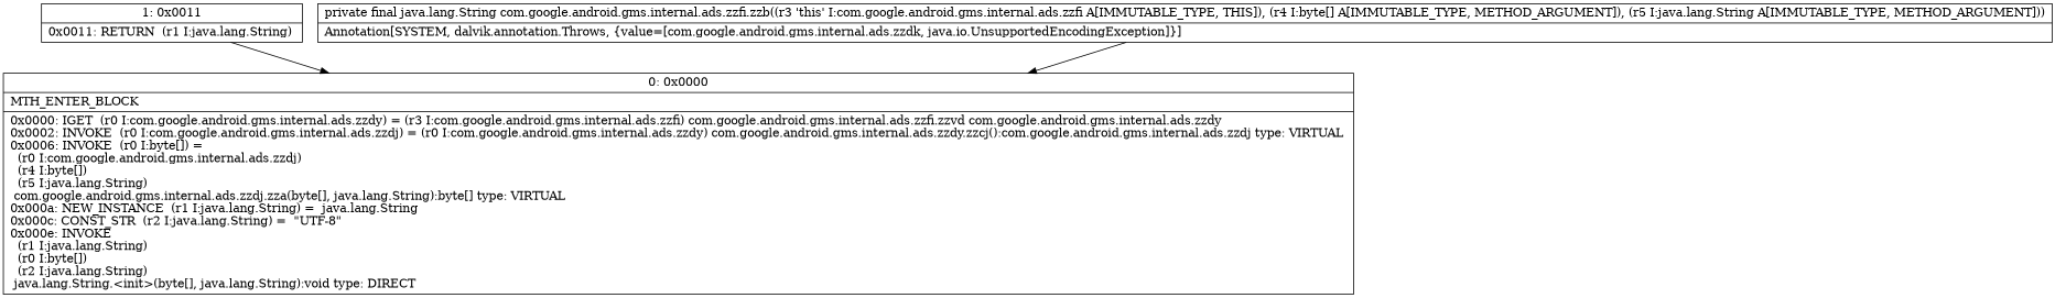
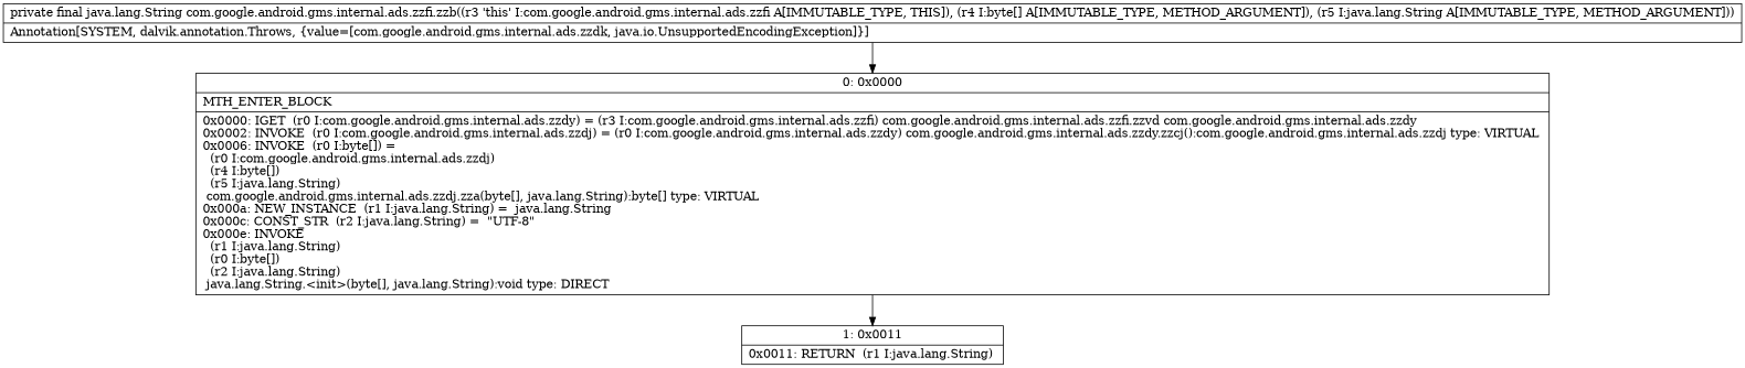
  digraph {
    node [shape=record]
    n1 [label="{0\:\ 0x0000|MTH_ENTER_BLOCK\l|0x0000: IGET  (r0 I:com.google.android.gms.internal.ads.zzdy) = (r3 I:com.google.android.gms.internal.ads.zzfi) com.google.android.gms.internal.ads.zzfi.zzvd com.google.android.gms.internal.ads.zzdy \l0x0002: INVOKE  (r0 I:com.google.android.gms.internal.ads.zzdj) = (r0 I:com.google.android.gms.internal.ads.zzdy) com.google.android.gms.internal.ads.zzdy.zzcj():com.google.android.gms.internal.ads.zzdj type: VIRTUAL \l0x0006: INVOKE  (r0 I:byte[]) = \l  (r0 I:com.google.android.gms.internal.ads.zzdj)\l  (r4 I:byte[])\l  (r5 I:java.lang.String)\l com.google.android.gms.internal.ads.zzdj.zza(byte[], java.lang.String):byte[] type: VIRTUAL \l0x000a: NEW_INSTANCE  (r1 I:java.lang.String) =  java.lang.String \l0x000c: CONST_STR  (r2 I:java.lang.String) =  \"UTF\-8\" \l0x000e: INVOKE  \l  (r1 I:java.lang.String)\l  (r0 I:byte[])\l  (r2 I:java.lang.String)\l java.lang.String.\<init\>(byte[], java.lang.String):void type: DIRECT \l}"]
    n2 [label="{1\:\ 0x0011|0x0011: RETURN  (r1 I:java.lang.String) \l}"]
    n3 [label="{private final java.lang.String com.google.android.gms.internal.ads.zzfi.zzb((r3 'this' I:com.google.android.gms.internal.ads.zzfi A[IMMUTABLE_TYPE, THIS]), (r4 I:byte[] A[IMMUTABLE_TYPE, METHOD_ARGUMENT]), (r5 I:java.lang.String A[IMMUTABLE_TYPE, METHOD_ARGUMENT]))  | Annotation[SYSTEM, dalvik.annotation.Throws, \{value=[com.google.android.gms.internal.ads.zzdk, java.io.UnsupportedEncodingException]\}]\l}"]
-   n2 -> n1
+   n1 -> n2
    n3 -> n1
  }
